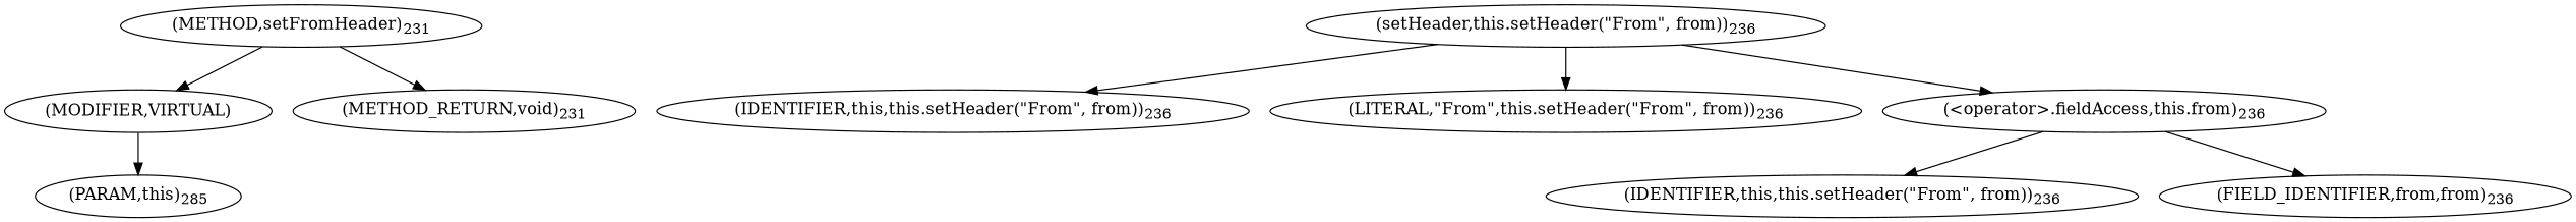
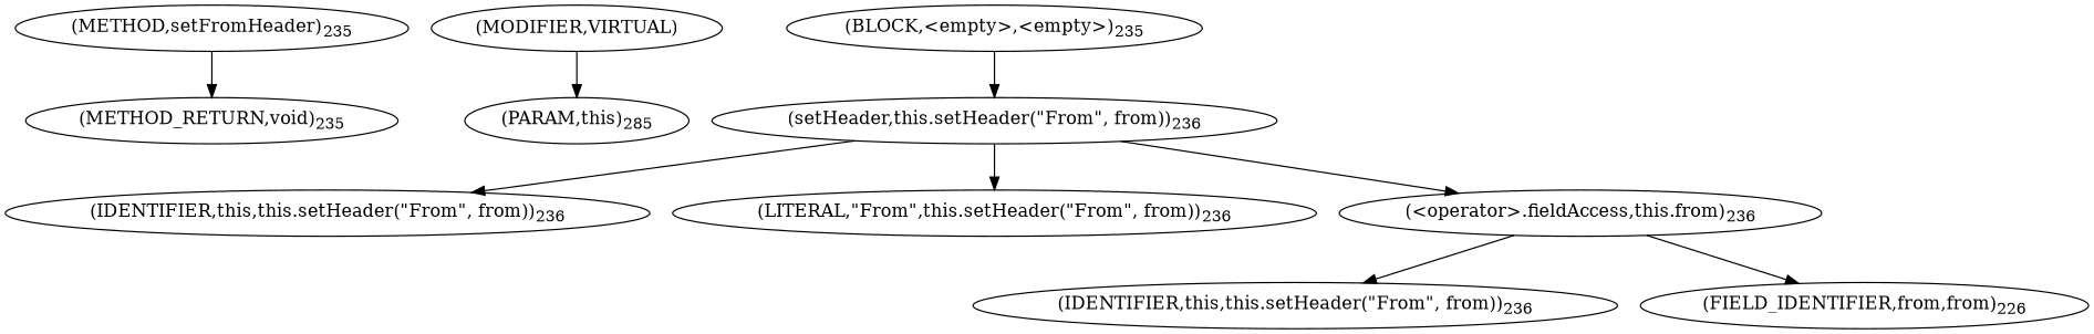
  digraph {
-   n1 [label=<(METHOD,setFromHeader)<SUB>231</SUB>>]
+   n1 [label=<(METHOD,setFromHeader)<SUB>235</SUB>>]
    n2 [label=<(MODIFIER,VIRTUAL)>]
-   n3 [label=<(METHOD_RETURN,void)<SUB>231</SUB>>]
+   n3 [label=<(METHOD_RETURN,void)<SUB>235</SUB>>]
    n4 [label=<(PARAM,this)<SUB>285</SUB>>]
+   n5 [label=<(BLOCK,&lt;empty&gt;,&lt;empty&gt;)<SUB>235</SUB>>]
    n6 [label=<(setHeader,this.setHeader(&quot;From&quot;, from))<SUB>236</SUB>>]
    n7 [label=<(IDENTIFIER,this,this.setHeader(&quot;From&quot;, from))<SUB>236</SUB>>]
    n8 [label=<(LITERAL,&quot;From&quot;,this.setHeader(&quot;From&quot;, from))<SUB>236</SUB>>]
    n9 [label=<(&lt;operator&gt;.fieldAccess,this.from)<SUB>236</SUB>>]
    n10 [label=<(IDENTIFIER,this,this.setHeader(&quot;From&quot;, from))<SUB>236</SUB>>]
-   n11 [label=<(FIELD_IDENTIFIER,from,from)<SUB>236</SUB>>]
-   n1 -> n2
+   n11 [label=<(FIELD_IDENTIFIER,from,from)<SUB>226</SUB>>]
    n1 -> n3
    n2 -> n4
+   n5 -> n6
    n6 -> n7
    n6 -> n8
    n6 -> n9
    n9 -> n10
    n9 -> n11
  }
